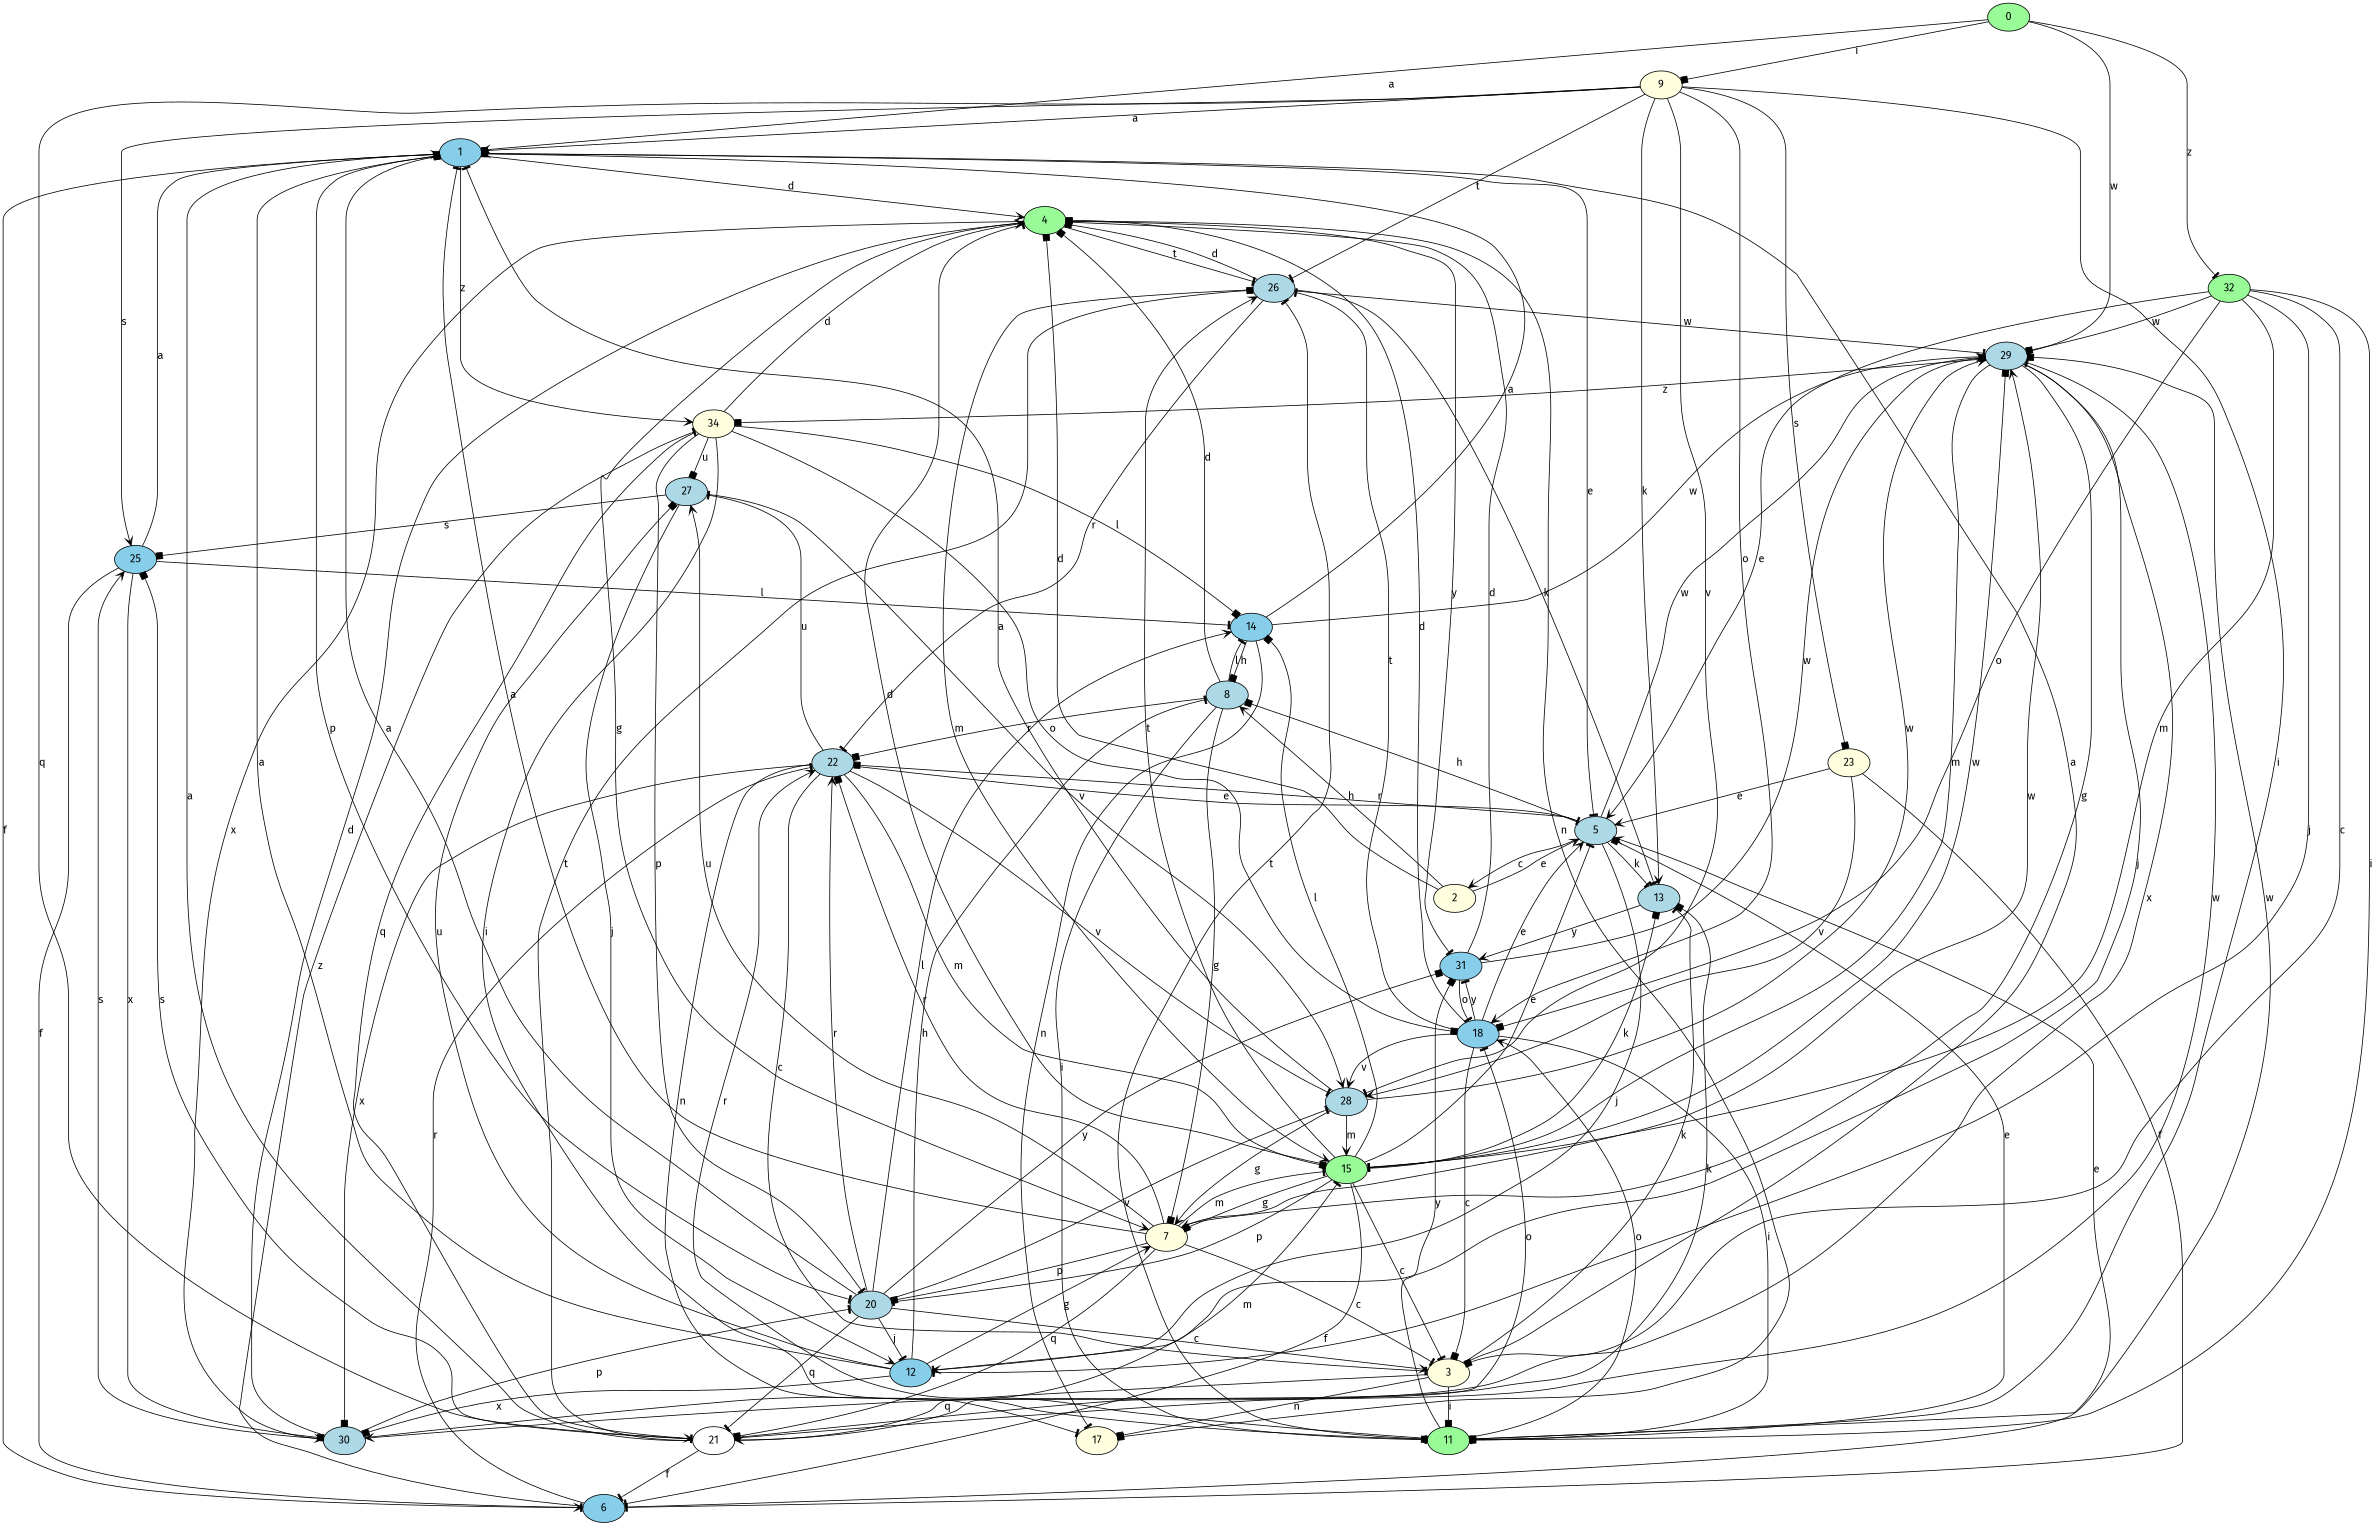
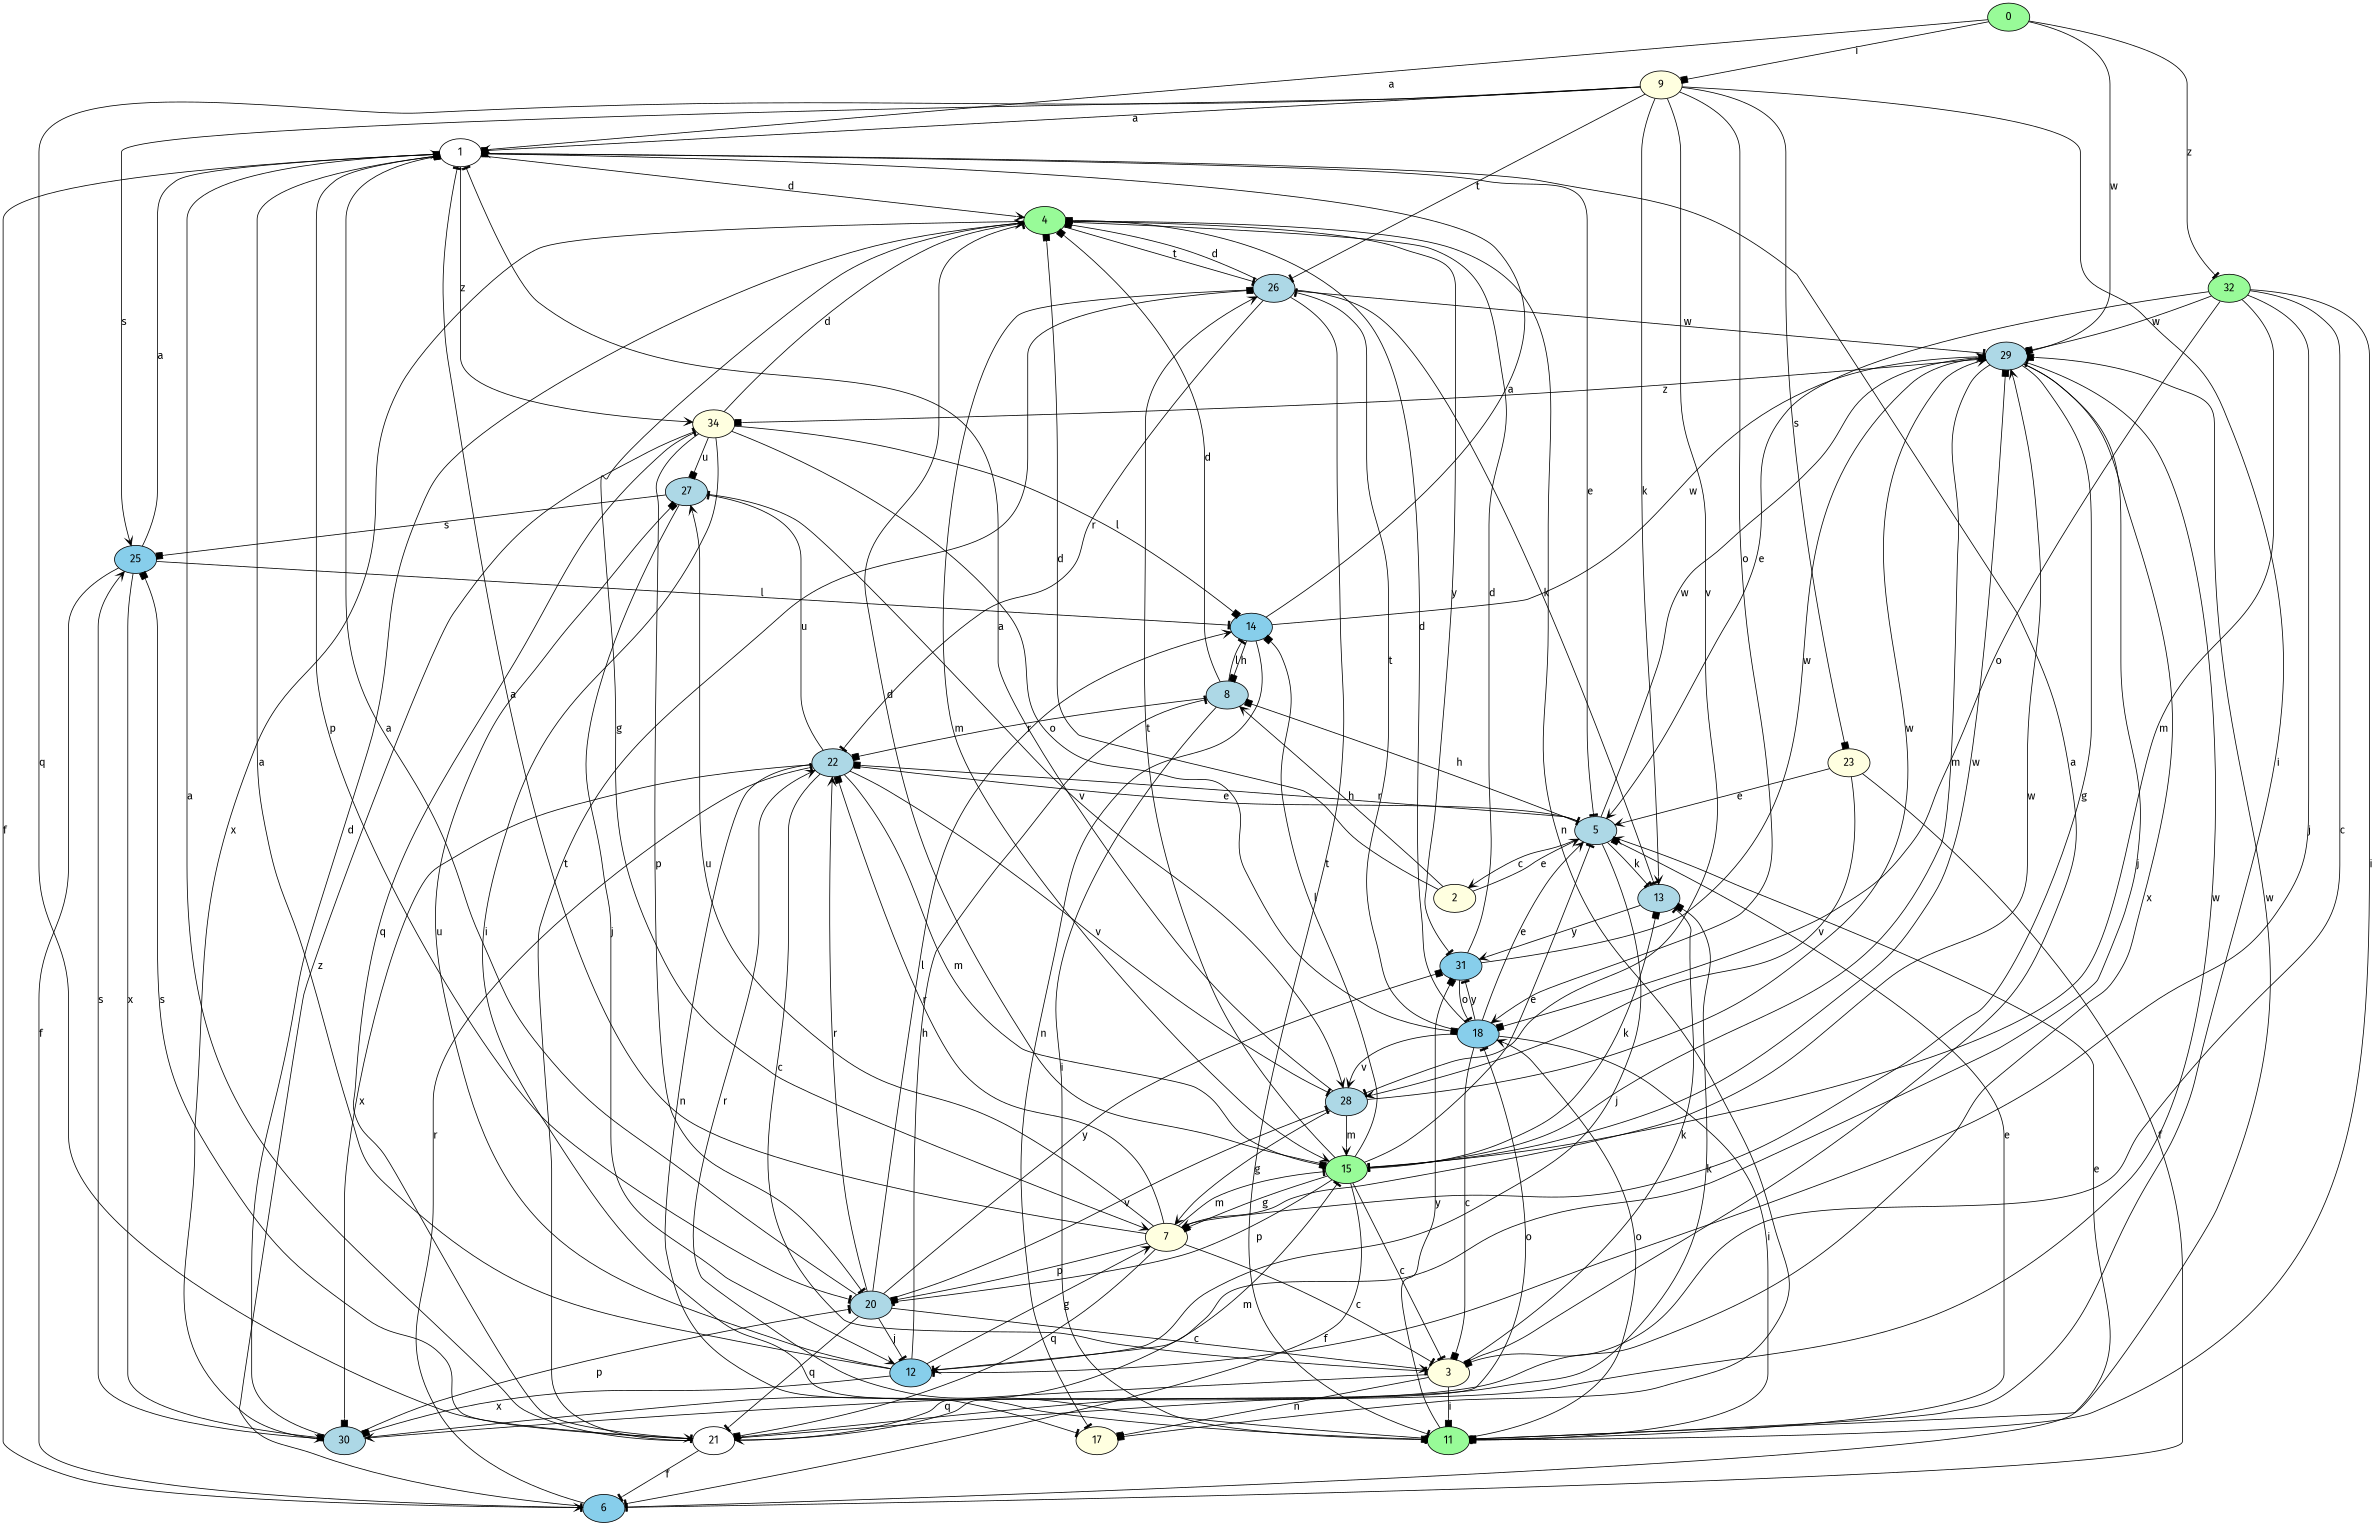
  strict digraph {
    fontname="Fira Sans"
    node [fillcolor=lightblue fontname="Fira Sans" style=filled]
    edge [arrowhead=tee fontname="Fira Sans"]
    0 [fillcolor=palegreen]
-   1 [fillcolor=skyblue]
+   1 [fillcolor=white]
    9 [fillcolor=lightyellow]
    29
    32 [fillcolor=palegreen]
    4 [fillcolor=palegreen]
    5
    6 [fillcolor=skyblue]
    20
    34 [fillcolor=lightyellow]
    11 [fillcolor=palegreen]
    13
    21 [fillcolor=white]
    26
    18 [fillcolor=skyblue]
    23 [fillcolor=lightyellow]
    25 [fillcolor=skyblue]
    28
    7 [fillcolor=lightyellow]
    30
    12 [fillcolor=skyblue]
    15 [fillcolor=palegreen]
    3 [fillcolor=lightyellow]
    17 [fillcolor=lightyellow]
    31 [fillcolor=skyblue]
    2 [fillcolor=lightyellow]
    8
    22
    14 [fillcolor=skyblue]
    27
    0 -> 1 [arrowhead=vee label=a]
    0 -> 9 [arrowhead=box label=i]
    0 -> 29 [label=w]
    0 -> 32 [label=z]
    1 -> 4 [arrowhead=vee label=d]
    1 -> 5 [label=e]
    1 -> 6 [label=f]
    1 -> 20 [label=p]
    1 -> 34 [arrowhead=vee label=z]
    9 -> 1 [arrowhead=box label=a]
    9 -> 11 [arrowhead=box label=i]
    9 -> 13 [arrowhead=vee label=k]
    9 -> 21 [label=q]
    9 -> 26 [label=t]
    9 -> 18 [arrowhead=vee label=o]
    9 -> 23 [arrowhead=box label=s]
    9 -> 25 [arrowhead=vee label=s]
    9 -> 28 [label=v]
    29 -> 34 [arrowhead=box label=z]
    29 -> 7 [arrowhead=vee label=g]
    29 -> 30 [arrowhead=vee label=x]
    29 -> 12 [label=j]
    29 -> 15 [label=m]
    32 -> 29 [arrowhead=box label=w]
    32 -> 5 [arrowhead=vee label=e]
    32 -> 11 [label=i]
    32 -> 18 [arrowhead=box label=o]
    32 -> 12 [label=j]
    32 -> 15 [label=m]
    32 -> 3 [arrowhead=box label=c]
    4 -> 26 [label=t]
    4 -> 7 [arrowhead=vee label=g]
    4 -> 30 [arrowhead=vee label=x]
    4 -> 17 [arrowhead=box label=n]
    4 -> 31 [label=y]
    5 -> 29 [arrowhead=vee label=w]
    5 -> 13 [label=k]
    5 -> 12 [arrowhead=vee label=j]
    5 -> 2 [arrowhead=vee label=c]
    5 -> 8 [arrowhead=box label=h]
    5 -> 22 [arrowhead=box label=r]
    6 -> 5 [arrowhead=vee label=e]
    6 -> 34 [label=z]
    6 -> 22 [label=r]
    20 -> 1 [arrowhead=box label=a]
    20 -> 21 [label=q]
    20 -> 28 [label=v]
    20 -> 12 [label=j]
    20 -> 3 [arrowhead=vee label=c]
    20 -> 31 [arrowhead=box label=y]
    20 -> 22 [arrowhead=vee label=r]
    20 -> 14 [arrowhead=vee label=l]
    34 -> 4 [arrowhead=vee label=d]
    34 -> 20 [label=p]
    34 -> 11 [arrowhead=box label=i]
    34 -> 21 [arrowhead=vee label=q]
    34 -> 18 [arrowhead=box label=o]
    34 -> 14 [arrowhead=box label=l]
    34 -> 27 [arrowhead=box label=u]
    11 -> 29 [arrowhead=box label=w]
    11 -> 5 [arrowhead=box label=e]
-   11 -> 26 [label=t]
+   26 -> 11 [label=t]
    11 -> 18 [arrowhead=vee label=o]
    11 -> 31 [arrowhead=box label=y]
    11 -> 22 [arrowhead=vee label=r]
    13 -> 31 [arrowhead=vee label=y]
    21 -> 1 [arrowhead=vee label=a]
    21 -> 29 [label=w]
    21 -> 6 [label=f]
    21 -> 13 [arrowhead=box label=k]
    21 -> 26 [arrowhead=box label=t]
    21 -> 18 [label=o]
    21 -> 25 [arrowhead=box label=s]
    26 -> 29 [label=w]
    26 -> 4 [arrowhead=box label=d]
    26 -> 13 [label=k]
    26 -> 15 [arrowhead=vee label=m]
    26 -> 22 [label=r]
    18 -> 4 [arrowhead=box label=d]
    18 -> 5 [arrowhead=vee label=e]
    18 -> 11 [arrowhead=box label=i]
    18 -> 26 [label=t]
    18 -> 28 [arrowhead=vee label=v]
    18 -> 3 [arrowhead=box label=c]
    18 -> 31 [label=y]
    23 -> 5 [arrowhead=vee label=e]
    23 -> 6 [label=f]
    23 -> 28 [arrowhead=vee label=v]
    25 -> 1 [arrowhead=box label=a]
    25 -> 6 [arrowhead=vee label=f]
    25 -> 30 [arrowhead=box label=x]
    25 -> 14 [label=l]
    28 -> 1 [label=a]
    28 -> 29 [arrowhead=vee label=w]
    28 -> 7 [arrowhead=vee label=g]
    28 -> 15 [arrowhead=vee label=m]
    7 -> 1 [label=a]
    7 -> 29 [arrowhead=vee label=w]
    7 -> 20 [arrowhead=box label=p]
    7 -> 21 [arrowhead=box label=q]
    7 -> 15 [label=m]
    7 -> 3 [label=c]
    7 -> 22 [arrowhead=box label=r]
    7 -> 27 [arrowhead=vee label=u]
    30 -> 4 [arrowhead=vee label=d]
    30 -> 20 [label=p]
    30 -> 25 [arrowhead=vee label=s]
    30 -> 15 [label=m]
    12 -> 1 [arrowhead=box label=a]
    12 -> 7 [arrowhead=vee label=g]
    12 -> 30 [arrowhead=box label=x]
    12 -> 8 [label=h]
    12 -> 27 [arrowhead=box label=u]
    15 -> 29 [arrowhead=box label=w]
    15 -> 4 [label=d]
    15 -> 5 [label=e]
    15 -> 6 [label=f]
    15 -> 20 [label=p]
    15 -> 13 [arrowhead=box label=k]
    15 -> 26 [arrowhead=vee label=t]
    15 -> 7 [arrowhead=box label=g]
    15 -> 3 [label=c]
    15 -> 14 [arrowhead=box label=l]
    3 -> 1 [arrowhead=vee label=a]
    3 -> 11 [arrowhead=box label=i]
    3 -> 13 [label=k]
    3 -> 21 [arrowhead=vee label=q]
    3 -> 17 [arrowhead=box label=n]
    31 -> 29 [arrowhead=box label=w]
    31 -> 4 [arrowhead=box label=d]
    31 -> 18 [label=o]
    2 -> 4 [arrowhead=box label=d]
    2 -> 5 [arrowhead=vee label=e]
    2 -> 8 [arrowhead=vee label=h]
    8 -> 4 [arrowhead=box label=d]
    8 -> 11 [label=i]
-   8 -> 7 [arrowhead=box label=g]
    8 -> 22 [arrowhead=box label=r]
    8 -> 14 [label=l]
    22 -> 5 [label=e]
    22 -> 28 [label=v]
    22 -> 30 [arrowhead=box label=x]
    22 -> 15 [arrowhead=box label=m]
    22 -> 3 [label=c]
    22 -> 17 [label=n]
    22 -> 27 [label=u]
    14 -> 1 [arrowhead=box label=a]
    14 -> 29 [arrowhead=vee label=w]
    14 -> 17 [label=n]
    14 -> 8 [arrowhead=box label=h]
    27 -> 25 [arrowhead=box label=s]
    27 -> 28 [arrowhead=vee label=v]
    27 -> 12 [arrowhead=vee label=j]
  }
